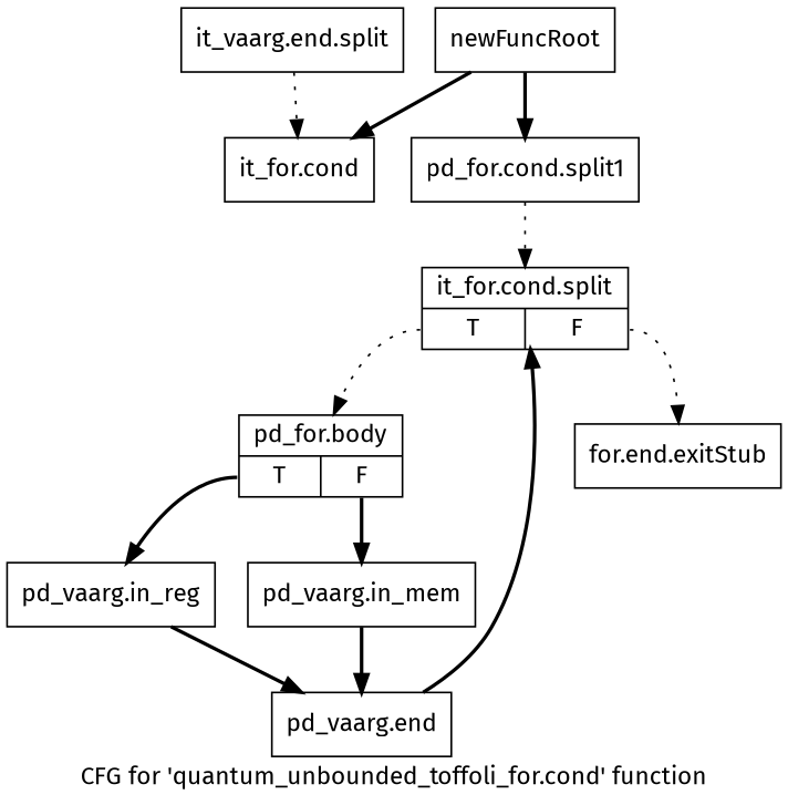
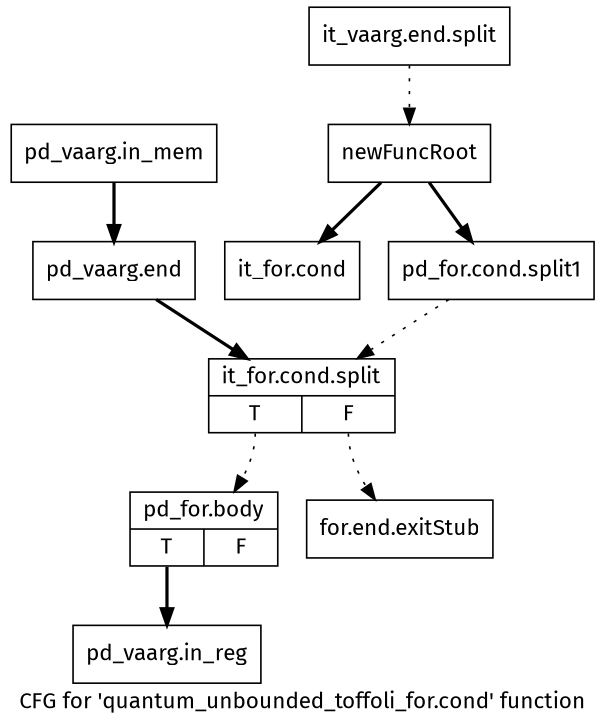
  digraph {
    fontname="Fira Sans"
    label="CFG for 'quantum_unbounded_toffoli_for.cond' function"
    node [fontname="Fira Sans" shape=record]
    edge [fontname="Fira Sans" style=bold]
    n1 [label="{newFuncRoot}"]
    n2 [label="{it_for.cond}"]
    n3 [label="{pd_for.cond.split1}"]
    n4 [label="{it_for.cond.split|{<s0>T|<s1>F}}"]
    n5 [label="{for.end.exitStub}"]
    n6 [label="{pd_for.body|{<s0>T|<s1>F}}"]
    n7 [label="{pd_vaarg.in_reg}"]
    n8 [label="{pd_vaarg.in_mem}"]
    n9 [label="{pd_vaarg.end}"]
    n10 [label="{it_vaarg.end.split}"]
    n1 -> n2
    n1 -> n3
    n3 -> n4 [style=dotted]
    n4 -> n5 [style=dotted tailport=s1]
    n4 -> n6 [style=dotted tailport=s0]
    n6 -> n7 [tailport=s0]
-   n6 -> n8 [tailport=s1]
-   n7 -> n9
    n8 -> n9
    n9 -> n4
-   n10 -> n2 [style=dotted]
+   n10 -> n1 [style=dotted]
  }
